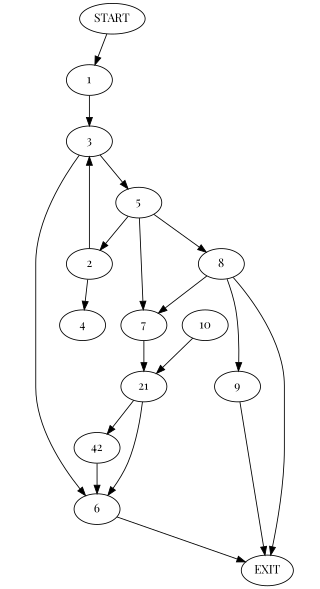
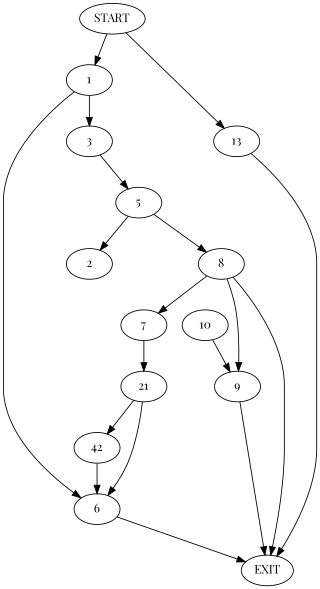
  digraph {
    fontname="Playfair Display"
    node [fontname="Playfair Display"]
    edge [fontname="Playfair Display"]
    n1 [label=START]
    1
+   13
    3
    n5 [label=EXIT]
    2
-   4
    5
    6
    7
    8
    n12 [label=21]
    9
    10
    n15 [label=42]
    n1 -> 1
+   n1 -> 13
    1 -> 3
+   13 -> n5
    3 -> 5
-   3 -> 6
-   2 -> 3
-   2 -> 4
+   1 -> 6
    5 -> 2
-   5 -> 7
    5 -> 8
    6 -> n5
    7 -> n12
    8 -> n5
    8 -> 7
    8 -> 9
    n12 -> 6
    n12 -> n15
    9 -> n5
-   10 -> n12
+   10 -> 9
    n15 -> 6
  }
